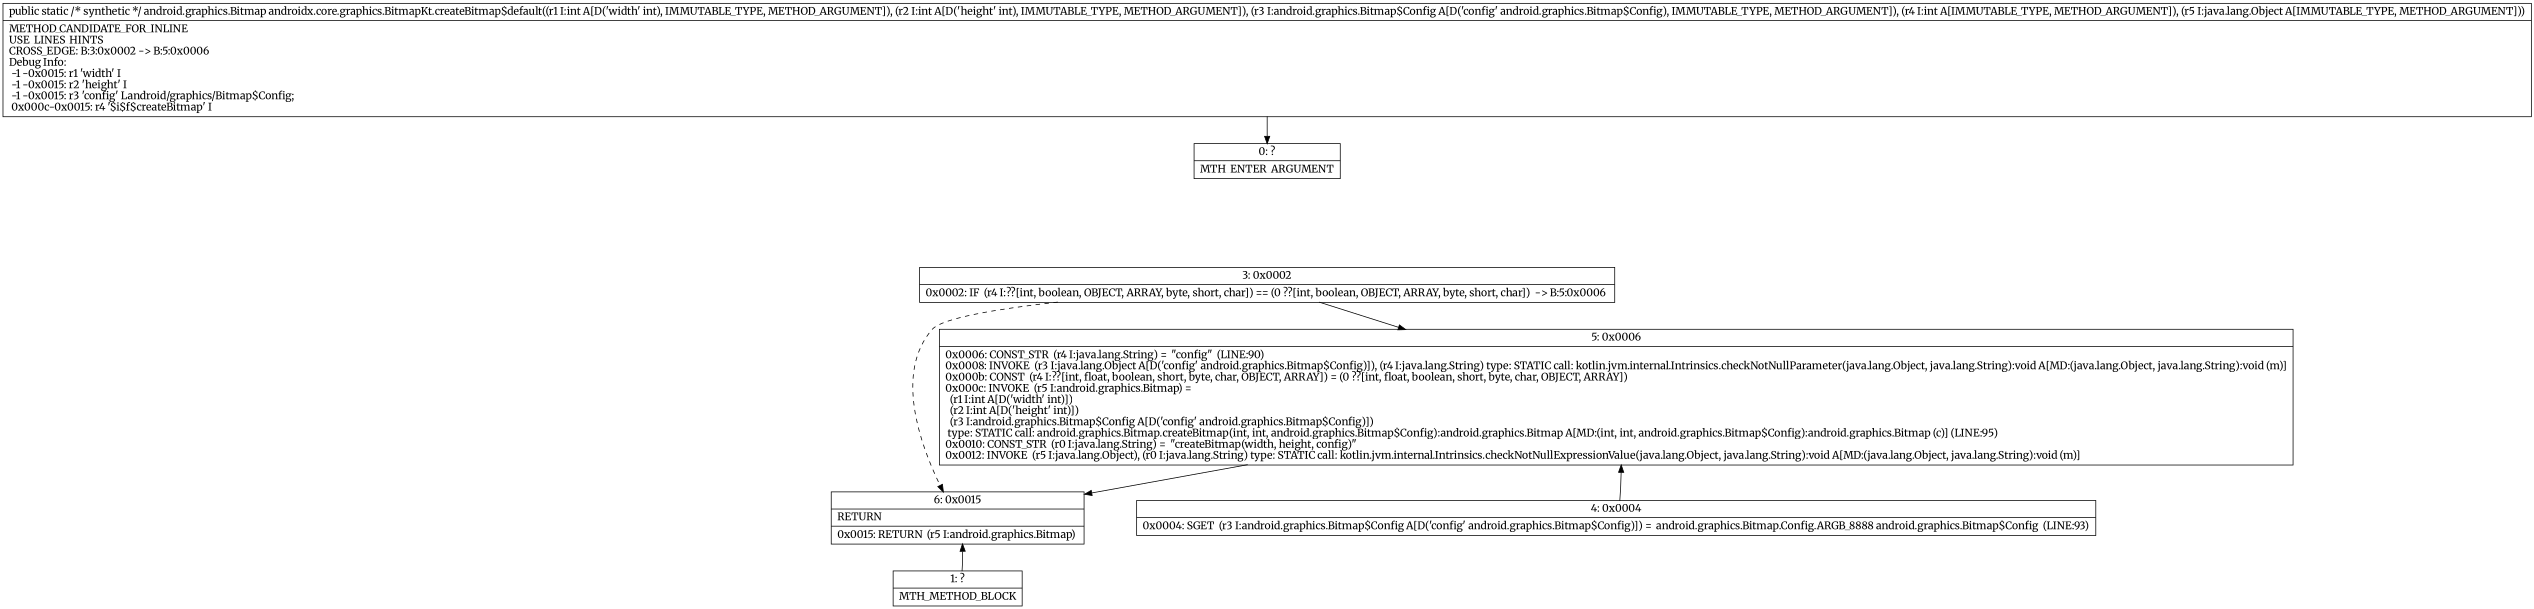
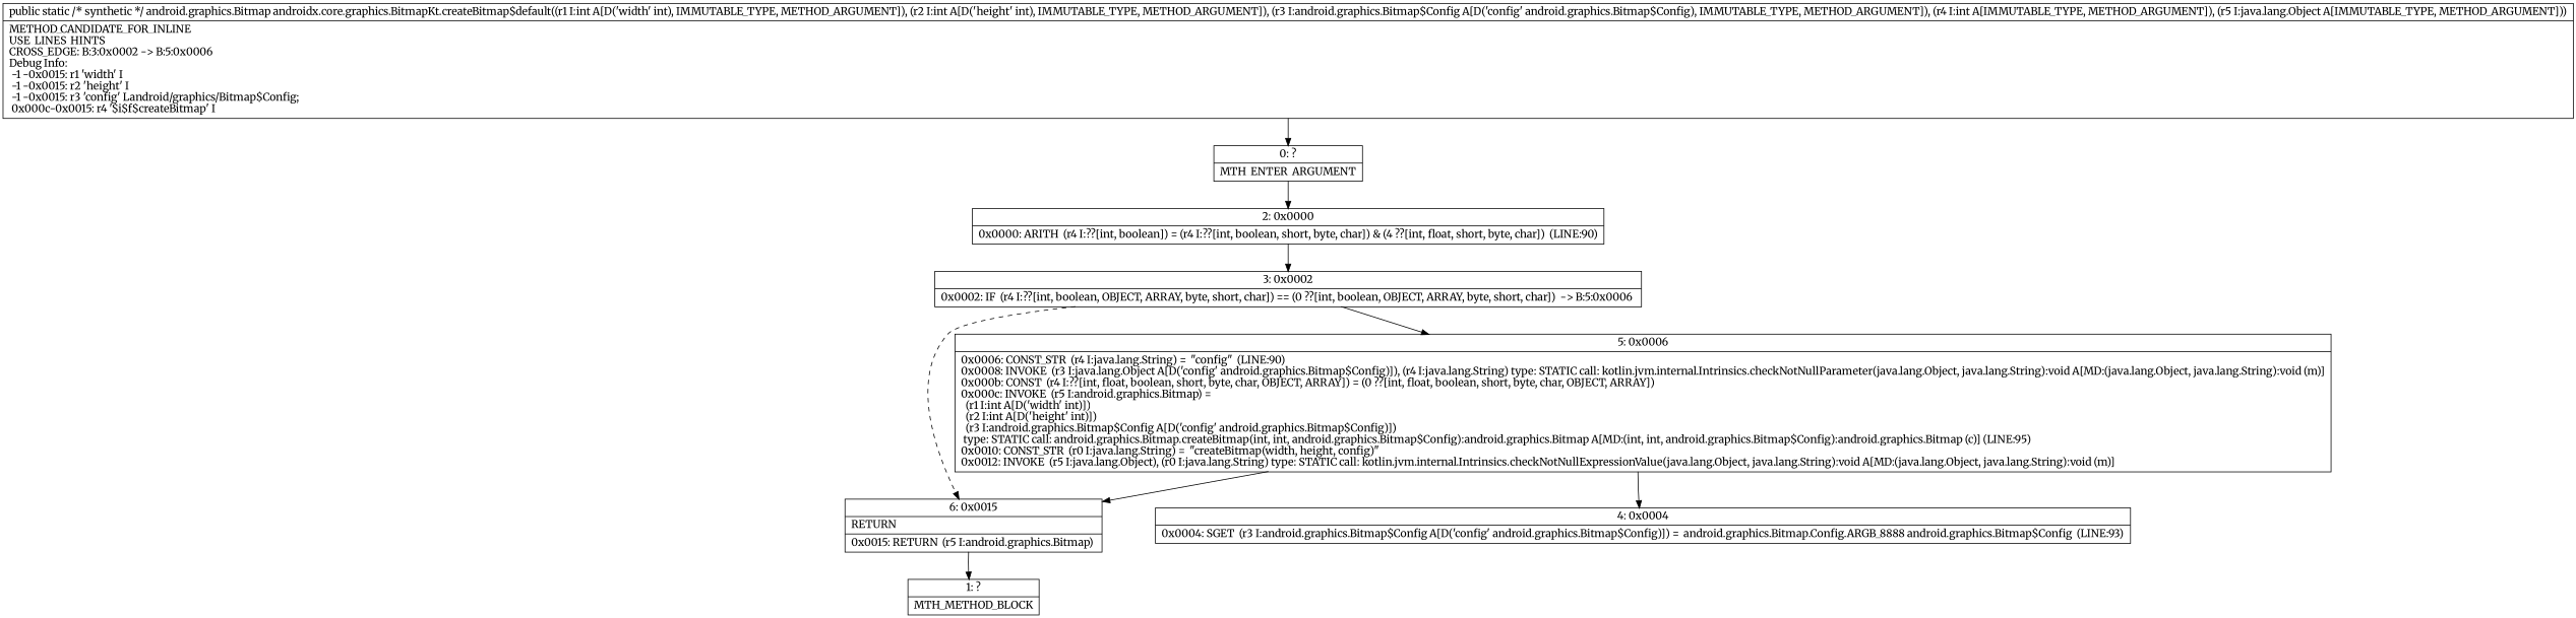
  digraph {
    fontname=Merriweather
    node [fontname=Merriweather shape=record]
    edge [fontname=Merriweather]
    n1 [label="{0\:\ ?|MTH_ENTER_ARGUMENT\l}"]
+   n2 [label="{2\:\ 0x0000|0x0000: ARITH  (r4 I:??[int, boolean]) = (r4 I:??[int, boolean, short, byte, char]) & (4 ??[int, float, short, byte, char])  (LINE:90)\l}"]
    n3 [label="{3\:\ 0x0002|0x0002: IF  (r4 I:??[int, boolean, OBJECT, ARRAY, byte, short, char]) == (0 ??[int, boolean, OBJECT, ARRAY, byte, short, char])  \-\> B:5:0x0006 \l}"]
    n4 [label="{5\:\ 0x0006|0x0006: CONST_STR  (r4 I:java.lang.String) =  \"config\"  (LINE:90)\l0x0008: INVOKE  (r3 I:java.lang.Object A[D('config' android.graphics.Bitmap$Config)]), (r4 I:java.lang.String) type: STATIC call: kotlin.jvm.internal.Intrinsics.checkNotNullParameter(java.lang.Object, java.lang.String):void A[MD:(java.lang.Object, java.lang.String):void (m)]\l0x000b: CONST  (r4 I:??[int, float, boolean, short, byte, char, OBJECT, ARRAY]) = (0 ??[int, float, boolean, short, byte, char, OBJECT, ARRAY]) \l0x000c: INVOKE  (r5 I:android.graphics.Bitmap) = \l  (r1 I:int A[D('width' int)])\l  (r2 I:int A[D('height' int)])\l  (r3 I:android.graphics.Bitmap$Config A[D('config' android.graphics.Bitmap$Config)])\l type: STATIC call: android.graphics.Bitmap.createBitmap(int, int, android.graphics.Bitmap$Config):android.graphics.Bitmap A[MD:(int, int, android.graphics.Bitmap$Config):android.graphics.Bitmap (c)] (LINE:95)\l0x0010: CONST_STR  (r0 I:java.lang.String) =  \"createBitmap(width, height, config)\" \l0x0012: INVOKE  (r5 I:java.lang.Object), (r0 I:java.lang.String) type: STATIC call: kotlin.jvm.internal.Intrinsics.checkNotNullExpressionValue(java.lang.Object, java.lang.String):void A[MD:(java.lang.Object, java.lang.String):void (m)]\l}"]
    n5 [label="{6\:\ 0x0015|RETURN\l|0x0015: RETURN  (r5 I:android.graphics.Bitmap) \l}"]
    n6 [label="{4\:\ 0x0004|0x0004: SGET  (r3 I:android.graphics.Bitmap$Config A[D('config' android.graphics.Bitmap$Config)]) =  android.graphics.Bitmap.Config.ARGB_8888 android.graphics.Bitmap$Config  (LINE:93)\l}"]
    n7 [label="{1\:\ ?|MTH_METHOD_BLOCK\l}"]
    n8 [label="{public static \/* synthetic *\/ android.graphics.Bitmap androidx.core.graphics.BitmapKt.createBitmap$default((r1 I:int A[D('width' int), IMMUTABLE_TYPE, METHOD_ARGUMENT]), (r2 I:int A[D('height' int), IMMUTABLE_TYPE, METHOD_ARGUMENT]), (r3 I:android.graphics.Bitmap$Config A[D('config' android.graphics.Bitmap$Config), IMMUTABLE_TYPE, METHOD_ARGUMENT]), (r4 I:int A[IMMUTABLE_TYPE, METHOD_ARGUMENT]), (r5 I:java.lang.Object A[IMMUTABLE_TYPE, METHOD_ARGUMENT]))  | METHOD_CANDIDATE_FOR_INLINE\lUSE_LINES_HINTS\lCROSS_EDGE: B:3:0x0002 \-\> B:5:0x0006\lDebug Info:\l  \-1 \-0x0015: r1 'width' I\l  \-1 \-0x0015: r2 'height' I\l  \-1 \-0x0015: r3 'config' Landroid\/graphics\/Bitmap$Config;\l  0x000c\-0x0015: r4 '$i$f$createBitmap' I\l}"]
+   n1 -> n2
+   n2 -> n3
    n3 -> n4
    n3 -> n5 [style=dashed]
    n4 -> n5
-   n7 -> n5
-   n6 -> n4
+   n5 -> n7
+   n4 -> n6
    n8 -> n1
  }
